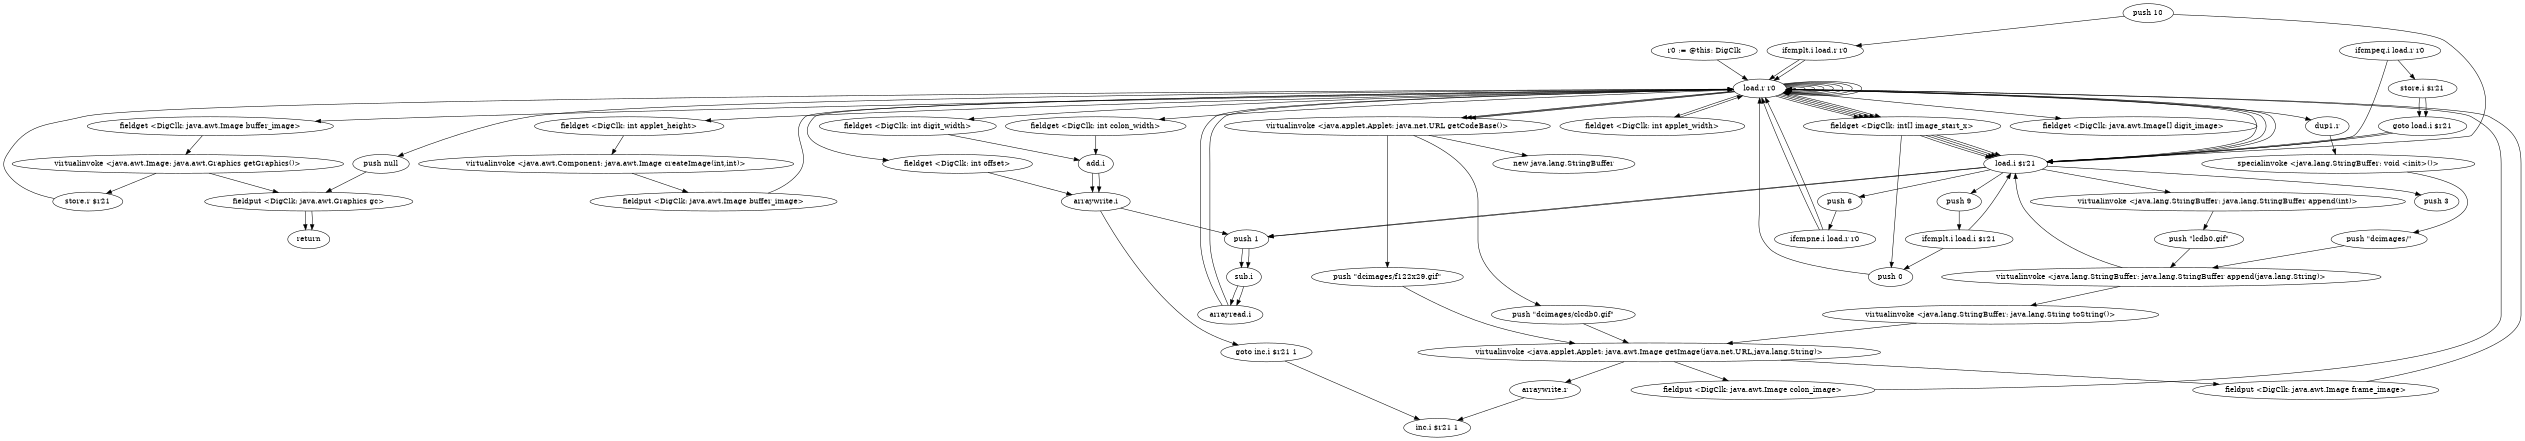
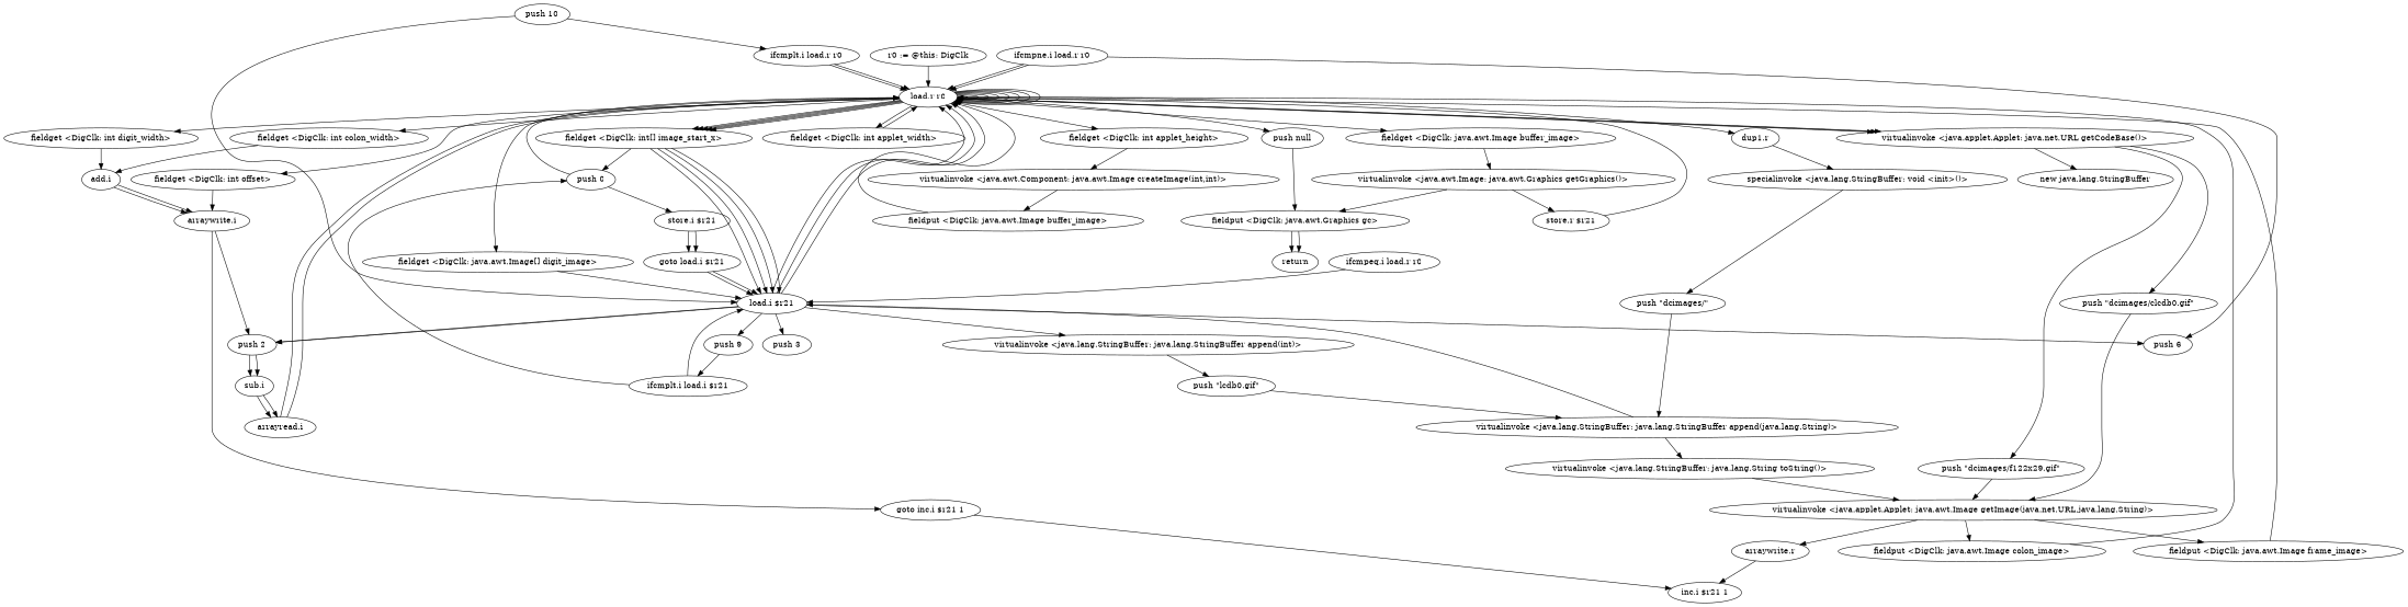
  digraph {
    "r0 := @this: DigClk"
    "load.r r0"
    "fieldget <DigClk: int[] image_start_x>"
    "fieldget <DigClk: int offset>"
    "virtualinvoke <java.applet.Applet: java.net.URL getCodeBase()>"
    "fieldget <DigClk: int applet_width>"
    "fieldget <DigClk: int applet_height>"
    "fieldget <DigClk: java.awt.Image buffer_image>"
    "push null"
    "fieldget <DigClk: java.awt.Image[] digit_image>"
    "fieldget <DigClk: int colon_width>"
    "fieldget <DigClk: int digit_width>"
    "dup1.r"
    "push 0"
    "load.i $r21"
    "arraywrite.i"
    "push \"dcimages/clcdb0.gif\""
    "push \"dcimages/f122x29.gif\""
    "new java.lang.StringBuffer"
    "virtualinvoke <java.awt.Component: java.awt.Image createImage(int,int)>"
    "virtualinvoke <java.awt.Image: java.awt.Graphics getGraphics()>"
    "fieldput <DigClk: java.awt.Graphics gc>"
    "add.i"
    "store.i $r21"
-   "push 1"
+   "push 1" [label="push 2"]
    n26 [label="push 9"]
    "virtualinvoke <java.lang.StringBuffer: java.lang.StringBuffer append(int)>"
    "push 3"
    "push 6"
    "goto load.i $r21"
    "goto inc.i $r21 1"
    "sub.i"
    "inc.i $r21 1"
    "arrayread.i"
    "ifcmplt.i load.i $r21"
    "push 10"
    "ifcmplt.i load.r r0"
    "push \"lcdb0.gif\""
    "ifcmpne.i load.r r0"
    "virtualinvoke <java.applet.Applet: java.awt.Image getImage(java.net.URL,java.lang.String)>"
    "fieldput <DigClk: java.awt.Image colon_image>"
    "fieldput <DigClk: java.awt.Image frame_image>"
    "arraywrite.r"
    "fieldput <DigClk: java.awt.Image buffer_image>"
    "store.r $r21"
    return
    "specialinvoke <java.lang.StringBuffer: void <init>()>"
    "push \"dcimages/\""
    "virtualinvoke <java.lang.StringBuffer: java.lang.StringBuffer append(java.lang.String)>"
    "virtualinvoke <java.lang.StringBuffer: java.lang.String toString()>"
    "ifcmpeq.i load.r r0"
    "r0 := @this: DigClk" -> "load.r r0"
    "load.r r0" -> "load.r r0"
    "load.r r0" -> "load.r r0"
    "load.r r0" -> "load.r r0"
    "load.r r0" -> "load.r r0"
    "load.r r0" -> "load.r r0"
    "load.r r0" -> "load.r r0"
    "load.r r0" -> "load.r r0"
    "load.r r0" -> "load.r r0"
    "load.r r0" -> "fieldget <DigClk: int[] image_start_x>"
    "load.r r0" -> "fieldget <DigClk: int[] image_start_x>"
    "load.r r0" -> "fieldget <DigClk: int[] image_start_x>"
    "load.r r0" -> "fieldget <DigClk: int[] image_start_x>"
    "load.r r0" -> "fieldget <DigClk: int[] image_start_x>"
    "load.r r0" -> "fieldget <DigClk: int offset>"
    "load.r r0" -> "virtualinvoke <java.applet.Applet: java.net.URL getCodeBase()>"
    "load.r r0" -> "virtualinvoke <java.applet.Applet: java.net.URL getCodeBase()>"
    "load.r r0" -> "virtualinvoke <java.applet.Applet: java.net.URL getCodeBase()>"
    "load.r r0" -> "fieldget <DigClk: int applet_width>"
    "load.r r0" -> "fieldget <DigClk: int applet_height>"
    "load.r r0" -> "fieldget <DigClk: java.awt.Image buffer_image>"
    "load.r r0" -> "push null"
    "load.r r0" -> "fieldget <DigClk: java.awt.Image[] digit_image>"
    "load.r r0" -> "fieldget <DigClk: int colon_width>"
    "load.r r0" -> "fieldget <DigClk: int digit_width>"
    "load.r r0" -> "dup1.r"
    "fieldget <DigClk: int[] image_start_x>" -> "push 0"
    "fieldget <DigClk: int[] image_start_x>" -> "load.i $r21"
    "fieldget <DigClk: int[] image_start_x>" -> "load.i $r21"
    "fieldget <DigClk: int[] image_start_x>" -> "load.i $r21"
    "fieldget <DigClk: int[] image_start_x>" -> "load.i $r21"
    "fieldget <DigClk: int offset>" -> "arraywrite.i"
    "virtualinvoke <java.applet.Applet: java.net.URL getCodeBase()>" -> "push \"dcimages/clcdb0.gif\""
    "virtualinvoke <java.applet.Applet: java.net.URL getCodeBase()>" -> "push \"dcimages/f122x29.gif\""
    "virtualinvoke <java.applet.Applet: java.net.URL getCodeBase()>" -> "new java.lang.StringBuffer"
    "fieldget <DigClk: int applet_width>" -> "load.r r0"
    "fieldget <DigClk: int applet_height>" -> "virtualinvoke <java.awt.Component: java.awt.Image createImage(int,int)>"
    "fieldget <DigClk: java.awt.Image buffer_image>" -> "virtualinvoke <java.awt.Image: java.awt.Graphics getGraphics()>"
    "push null" -> "fieldput <DigClk: java.awt.Graphics gc>"
+   "fieldget <DigClk: java.awt.Image[] digit_image>" -> "load.i $r21"
    "fieldget <DigClk: int colon_width>" -> "add.i"
    "fieldget <DigClk: int digit_width>" -> "add.i"
    "dup1.r" -> "specialinvoke <java.lang.StringBuffer: void <init>()>"
    "push 0" -> "load.r r0"
-   "ifcmpeq.i load.r r0" -> "store.i $r21"
+   "push 0" -> "store.i $r21"
    "load.i $r21" -> "load.r r0"
    "load.i $r21" -> "load.r r0"
    "load.i $r21" -> "load.r r0"
    "load.i $r21" -> "push 1"
    "load.i $r21" -> "push 1"
    "load.i $r21" -> n26
    "load.i $r21" -> "virtualinvoke <java.lang.StringBuffer: java.lang.StringBuffer append(int)>"
    "load.i $r21" -> "push 3"
    "load.i $r21" -> "push 6"
    "arraywrite.i" -> "push 1"
    "arraywrite.i" -> "goto inc.i $r21 1"
    "push \"dcimages/clcdb0.gif\"" -> "virtualinvoke <java.applet.Applet: java.awt.Image getImage(java.net.URL,java.lang.String)>"
    "push \"dcimages/f122x29.gif\"" -> "virtualinvoke <java.applet.Applet: java.awt.Image getImage(java.net.URL,java.lang.String)>"
    "virtualinvoke <java.awt.Component: java.awt.Image createImage(int,int)>" -> "fieldput <DigClk: java.awt.Image buffer_image>"
    "virtualinvoke <java.awt.Image: java.awt.Graphics getGraphics()>" -> "fieldput <DigClk: java.awt.Graphics gc>"
    "virtualinvoke <java.awt.Image: java.awt.Graphics getGraphics()>" -> "store.r $r21"
    "fieldput <DigClk: java.awt.Graphics gc>" -> return
    "fieldput <DigClk: java.awt.Graphics gc>" -> return
    "add.i" -> "arraywrite.i"
    "add.i" -> "arraywrite.i"
    "store.i $r21" -> "goto load.i $r21"
    "store.i $r21" -> "goto load.i $r21"
    "push 1" -> "sub.i"
    "push 1" -> "sub.i"
    n26 -> "ifcmplt.i load.i $r21"
    "virtualinvoke <java.lang.StringBuffer: java.lang.StringBuffer append(int)>" -> "push \"lcdb0.gif\""
-   "push 6" -> "ifcmpne.i load.r r0"
+   "ifcmpne.i load.r r0" -> "push 6"
    "goto load.i $r21" -> "load.i $r21"
    "goto load.i $r21" -> "load.i $r21"
    "goto inc.i $r21 1" -> "inc.i $r21 1"
    "sub.i" -> "arrayread.i"
    "sub.i" -> "arrayread.i"
    "arrayread.i" -> "load.r r0"
    "arrayread.i" -> "load.r r0"
    "ifcmplt.i load.i $r21" -> "push 0"
    "ifcmplt.i load.i $r21" -> "load.i $r21"
    "push 10" -> "load.i $r21"
    "push 10" -> "ifcmplt.i load.r r0"
    "ifcmplt.i load.r r0" -> "load.r r0"
    "ifcmplt.i load.r r0" -> "load.r r0"
    "push \"lcdb0.gif\"" -> "virtualinvoke <java.lang.StringBuffer: java.lang.StringBuffer append(java.lang.String)>"
    "ifcmpne.i load.r r0" -> "load.r r0"
    "ifcmpne.i load.r r0" -> "load.r r0"
    "virtualinvoke <java.applet.Applet: java.awt.Image getImage(java.net.URL,java.lang.String)>" -> "fieldput <DigClk: java.awt.Image colon_image>"
    "virtualinvoke <java.applet.Applet: java.awt.Image getImage(java.net.URL,java.lang.String)>" -> "fieldput <DigClk: java.awt.Image frame_image>"
    "virtualinvoke <java.applet.Applet: java.awt.Image getImage(java.net.URL,java.lang.String)>" -> "arraywrite.r"
    "fieldput <DigClk: java.awt.Image colon_image>" -> "load.r r0"
    "fieldput <DigClk: java.awt.Image frame_image>" -> "load.r r0"
    "arraywrite.r" -> "inc.i $r21 1"
    "fieldput <DigClk: java.awt.Image buffer_image>" -> "load.r r0"
    "store.r $r21" -> "load.r r0"
    "specialinvoke <java.lang.StringBuffer: void <init>()>" -> "push \"dcimages/\""
    "push \"dcimages/\"" -> "virtualinvoke <java.lang.StringBuffer: java.lang.StringBuffer append(java.lang.String)>"
    "virtualinvoke <java.lang.StringBuffer: java.lang.StringBuffer append(java.lang.String)>" -> "load.i $r21"
    "virtualinvoke <java.lang.StringBuffer: java.lang.StringBuffer append(java.lang.String)>" -> "virtualinvoke <java.lang.StringBuffer: java.lang.String toString()>"
    "virtualinvoke <java.lang.StringBuffer: java.lang.String toString()>" -> "virtualinvoke <java.applet.Applet: java.awt.Image getImage(java.net.URL,java.lang.String)>"
    "ifcmpeq.i load.r r0" -> "load.i $r21"
  }
